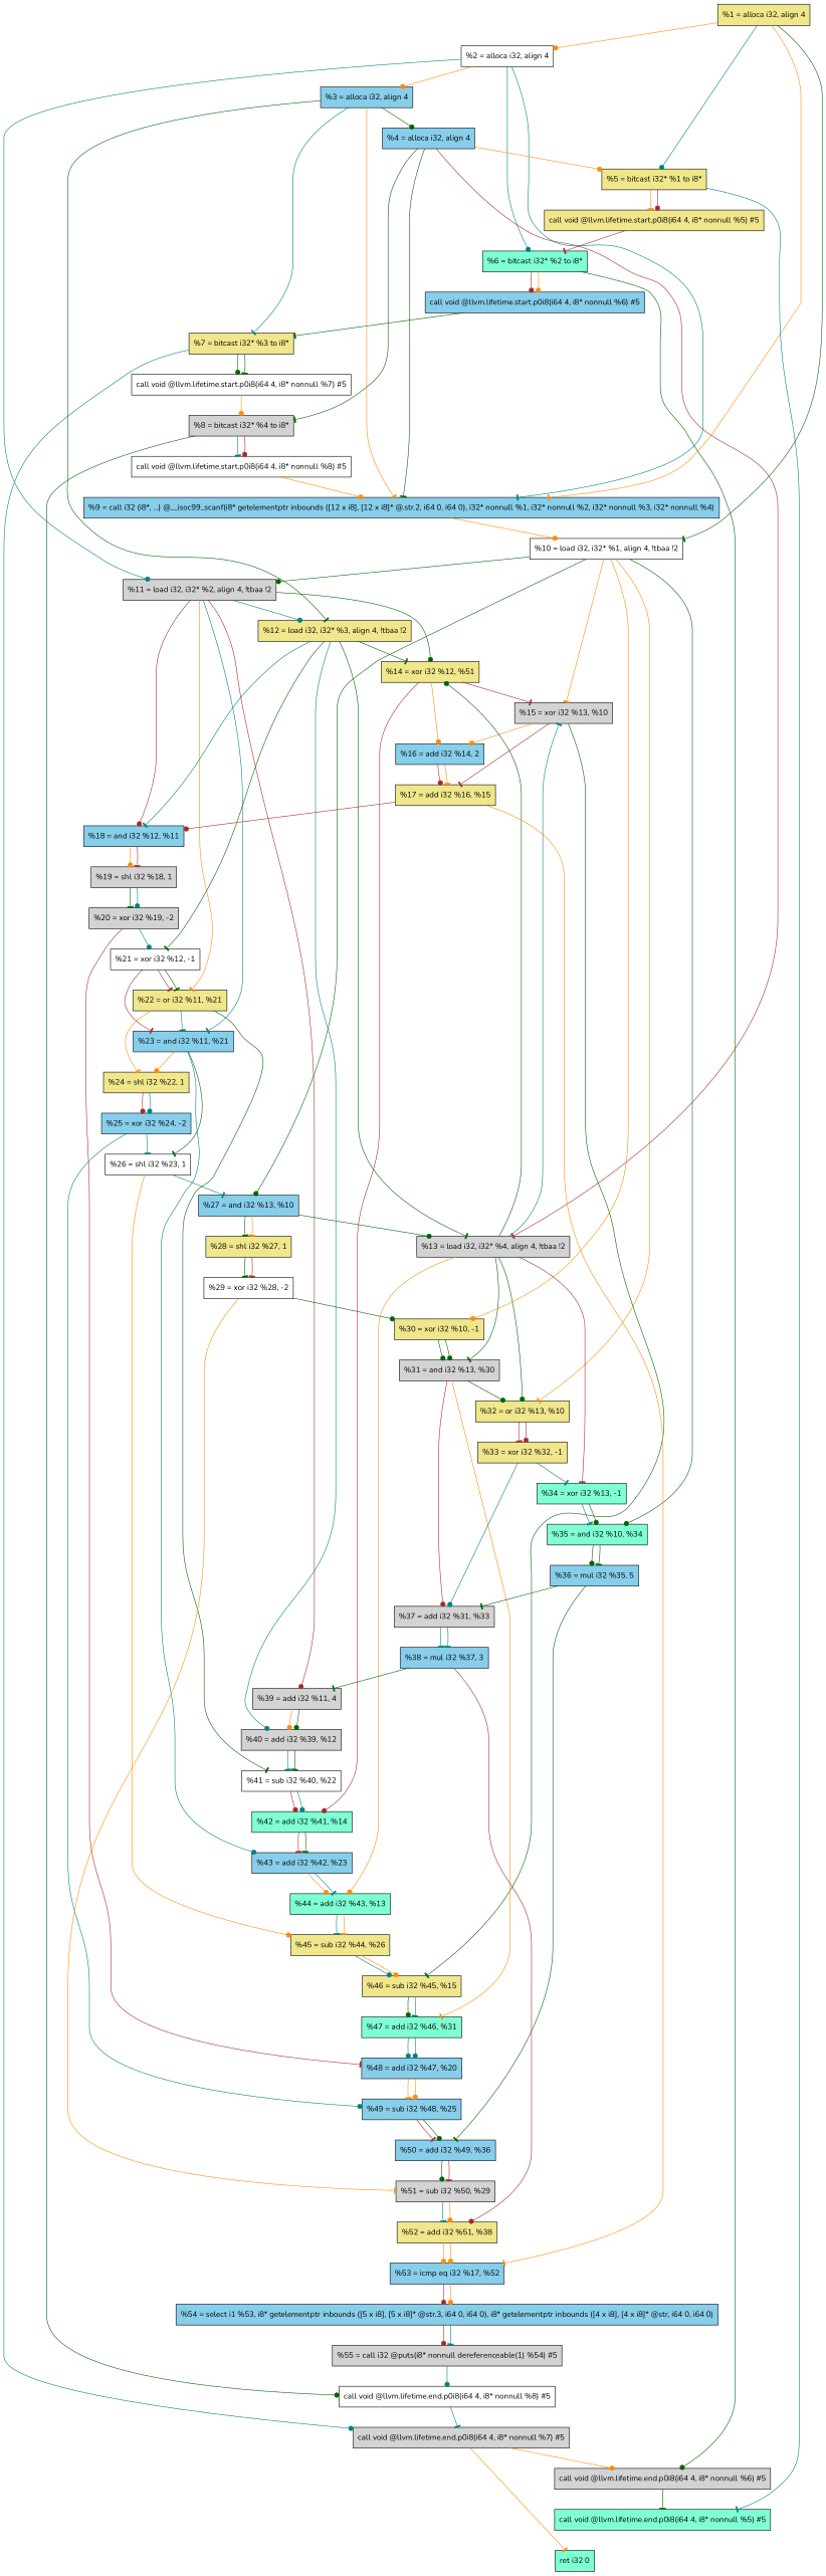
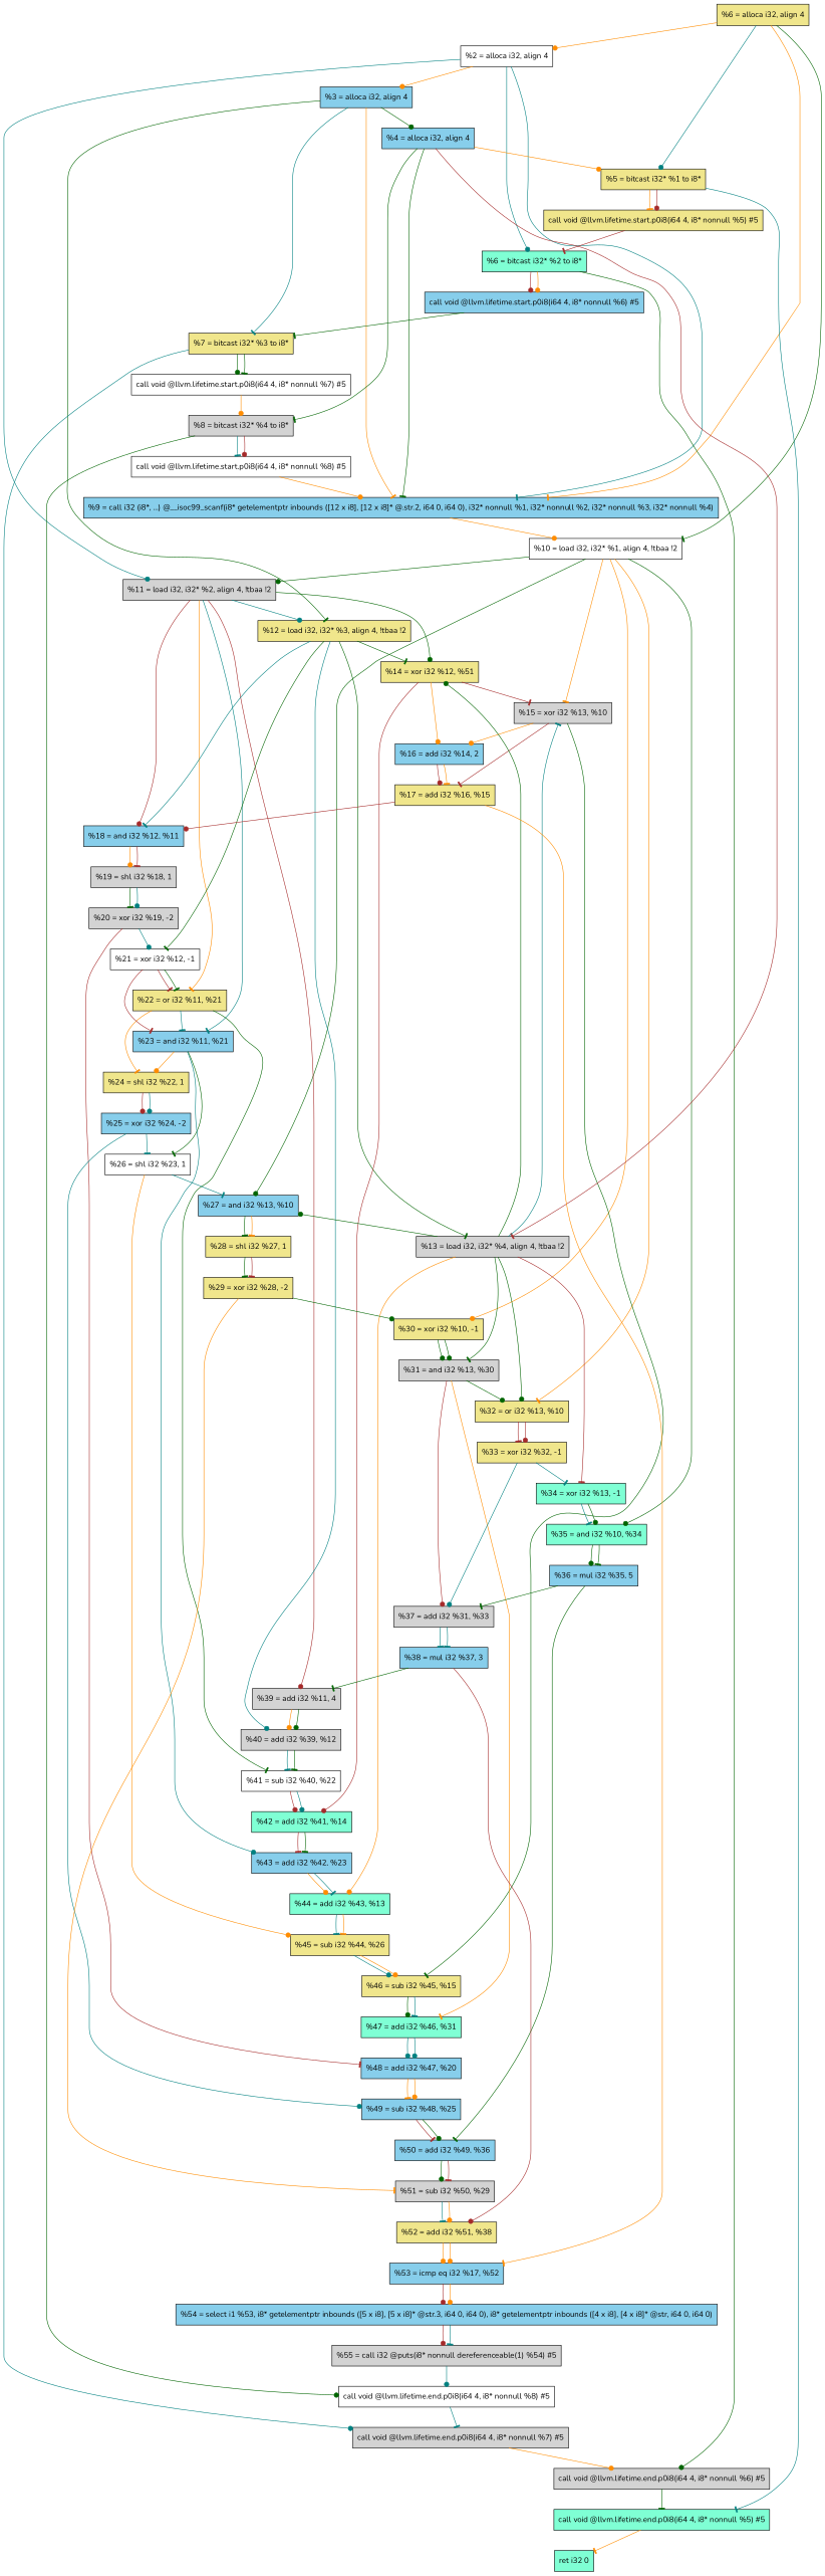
  digraph {
    fontname=Nunito
    node [fillcolor=khaki fontname=Nunito shape=record style=filled]
    edge [arrowhead=dot color=darkgreen fontname=Nunito]
-   n1 [label="  %1 = alloca i32, align 4"]
+   n1 [label="%6 = alloca i32, align 4"]
    n2 [fillcolor=white label="  %2 = alloca i32, align 4"]
    n3 [label="  %5 = bitcast i32* %1 to i8*"]
    n4 [fillcolor=skyblue label="  %9 = call i32 (i8*, ...) @__isoc99_scanf(i8* getelementptr inbounds ([12 x i8], [12 x i8]* @.str.2, i64 0, i64 0), i32* nonnull %1, i32* nonnull %2, i32* nonnull %3, i32* nonnull %4)"]
    n5 [fillcolor=white label="  %10 = load i32, i32* %1, align 4, !tbaa !2"]
    n6 [fillcolor=skyblue label="  %3 = alloca i32, align 4"]
    n7 [fillcolor=aquamarine label="  %6 = bitcast i32* %2 to i8*"]
    n8 [fillcolor=lightgrey label="  %11 = load i32, i32* %2, align 4, !tbaa !2"]
    n9 [label="  call void @llvm.lifetime.start.p0i8(i64 4, i8* nonnull %5) #5"]
    n10 [fillcolor=aquamarine label="  call void @llvm.lifetime.end.p0i8(i64 4, i8* nonnull %5) #5"]
    n11 [fillcolor=lightgrey label="  %15 = xor i32 %13, %10"]
    n12 [fillcolor=skyblue label="  %27 = and i32 %13, %10"]
    n13 [label="  %30 = xor i32 %10, -1"]
    n14 [label="  %32 = or i32 %13, %10"]
    n15 [fillcolor=aquamarine label="  %35 = and i32 %10, %34"]
    n16 [fillcolor=skyblue label="  %4 = alloca i32, align 4"]
    n17 [label="  %7 = bitcast i32* %3 to i8*"]
    n18 [label="  %12 = load i32, i32* %3, align 4, !tbaa !2"]
    n19 [fillcolor=skyblue label="  call void @llvm.lifetime.start.p0i8(i64 4, i8* nonnull %6) #5"]
    n20 [fillcolor=lightgrey label="  call void @llvm.lifetime.end.p0i8(i64 4, i8* nonnull %6) #5"]
    n21 [label="%14 = xor i32 %12, %51"]
    n22 [fillcolor=skyblue label="  %18 = and i32 %12, %11"]
    n23 [label="  %22 = or i32 %11, %21"]
    n24 [fillcolor=skyblue label="  %23 = and i32 %11, %21"]
    n25 [fillcolor=lightgrey label="  %39 = add i32 %11, 4"]
    n26 [fillcolor=lightgrey label="  %8 = bitcast i32* %4 to i8*"]
    n27 [fillcolor=lightgrey label="  %13 = load i32, i32* %4, align 4, !tbaa !2"]
    n28 [fillcolor=white label="  call void @llvm.lifetime.start.p0i8(i64 4, i8* nonnull %7) #5"]
    n29 [fillcolor=lightgrey label="  call void @llvm.lifetime.end.p0i8(i64 4, i8* nonnull %7) #5"]
    n30 [fillcolor=white label="  %21 = xor i32 %12, -1"]
    n31 [fillcolor=lightgrey label="  %40 = add i32 %39, %12"]
    n32 [fillcolor=white label="  call void @llvm.lifetime.start.p0i8(i64 4, i8* nonnull %8) #5"]
    n33 [fillcolor=white label="  call void @llvm.lifetime.end.p0i8(i64 4, i8* nonnull %8) #5"]
    n34 [fillcolor=lightgrey label="  %31 = and i32 %13, %30"]
    n35 [fillcolor=aquamarine label="  %34 = xor i32 %13, -1"]
    n36 [fillcolor=aquamarine label="  %44 = add i32 %43, %13"]
    n37 [fillcolor=aquamarine label="  ret i32 0"]
    n38 [fillcolor=skyblue label="  %16 = add i32 %14, 2"]
    n39 [label="  %17 = add i32 %16, %15"]
    n40 [label="  %46 = sub i32 %45, %15"]
    n41 [label="  %28 = shl i32 %27, 1"]
    n42 [label="  %33 = xor i32 %32, -1"]
    n43 [fillcolor=skyblue label="  %36 = mul i32 %35, 5"]
    n44 [fillcolor=aquamarine label="  %42 = add i32 %41, %14"]
    n45 [fillcolor=lightgrey label="  %19 = shl i32 %18, 1"]
    n46 [label="  %24 = shl i32 %22, 1"]
    n47 [fillcolor=white label="  %41 = sub i32 %40, %22"]
    n48 [fillcolor=white label="  %26 = shl i32 %23, 1"]
    n49 [fillcolor=skyblue label="  %43 = add i32 %42, %23"]
    n50 [fillcolor=lightgrey label="  %37 = add i32 %31, %33"]
    n51 [fillcolor=aquamarine label="  %47 = add i32 %46, %31"]
    n52 [label="  %45 = sub i32 %44, %26"]
    n53 [fillcolor=skyblue label="  %53 = icmp eq i32 %17, %52"]
    n54 [fillcolor=skyblue label="  %54 = select i1 %53, i8* getelementptr inbounds ([5 x i8], [5 x i8]* @str.3, i64 0, i64 0), i8* getelementptr inbounds ([4 x i8], [4 x i8]* @str, i64 0, i64 0)"]
    n55 [fillcolor=lightgrey label="  %20 = xor i32 %19, -2"]
    n56 [fillcolor=skyblue label="  %48 = add i32 %47, %20"]
    n57 [fillcolor=skyblue label="  %49 = sub i32 %48, %25"]
    n58 [fillcolor=skyblue label="  %25 = xor i32 %24, -2"]
    n59 [fillcolor=skyblue label="  %50 = add i32 %49, %36"]
-   n60 [fillcolor=white label="  %29 = xor i32 %28, -2"]
+   n60 [label="  %29 = xor i32 %28, -2"]
    n61 [fillcolor=lightgrey label="  %51 = sub i32 %50, %29"]
    n62 [label="  %52 = add i32 %51, %38"]
    n63 [fillcolor=skyblue label="  %38 = mul i32 %37, 3"]
    n64 [fillcolor=lightgrey label="  %55 = call i32 @puts(i8* nonnull dereferenceable(1) %54) #5"]
    n1 -> n2 [color=darkorange]
    n1 -> n3 [color=teal]
    n1 -> n4 [arrowhead=tee color=darkorange]
    n1 -> n5 [arrowhead=tee]
    n2 -> n4 [arrowhead=tee color=teal]
    n2 -> n6 [color=darkorange]
    n2 -> n7 [color=teal]
    n2 -> n8 [color=teal]
    n3 -> n9 [arrowhead=tee color=darkorange]
    n3 -> n9 [color=brown]
    n3 -> n10 [arrowhead=tee color=teal]
    n4 -> n5 [color=darkorange]
    n5 -> n8
    n5 -> n11 [arrowhead=tee color=darkorange]
    n5 -> n12
    n5 -> n13 [color=darkorange]
    n5 -> n14 [arrowhead=tee color=darkorange]
    n5 -> n15
    n6 -> n4 [arrowhead=tee color=darkorange]
    n6 -> n16
    n6 -> n17 [arrowhead=tee color=teal]
    n6 -> n18 [arrowhead=tee]
    n7 -> n19 [color=brown]
    n7 -> n19 [color=darkorange]
    n7 -> n20
    n8 -> n18 [color=teal]
    n8 -> n21
    n8 -> n22 [color=brown]
    n8 -> n23 [arrowhead=tee color=darkorange]
    n8 -> n24 [arrowhead=tee color=teal]
    n8 -> n25 [color=brown]
    n9 -> n7 [arrowhead=tee color=brown]
-   n29 -> n37 [arrowhead=tee color=darkorange]
+   n10 -> n37 [arrowhead=tee color=darkorange]
    n11 -> n38 [color=darkorange]
    n11 -> n39 [arrowhead=tee color=brown]
    n11 -> n40 [arrowhead=tee]
    n12 -> n41 [arrowhead=tee]
    n12 -> n41 [arrowhead=tee color=darkorange]
    n13 -> n34
    n13 -> n34
    n14 -> n42 [arrowhead=tee color=brown]
    n14 -> n42 [color=brown]
    n15 -> n43
    n15 -> n43 [arrowhead=tee]
    n16 -> n3 [color=darkorange]
    n16 -> n4 [arrowhead=tee]
    n16 -> n26 [arrowhead=tee]
    n16 -> n27 [arrowhead=tee color=brown]
    n17 -> n28
    n17 -> n28 [arrowhead=tee]
    n17 -> n29 [color=teal]
    n18 -> n21 [arrowhead=tee]
    n18 -> n22 [arrowhead=tee color=teal]
    n18 -> n27 [arrowhead=tee]
    n18 -> n30 [arrowhead=tee]
    n18 -> n31 [color=teal]
    n19 -> n17 [arrowhead=tee]
    n20 -> n10 [arrowhead=tee]
    n21 -> n11 [arrowhead=tee color=brown]
    n21 -> n38 [color=darkorange]
    n21 -> n44 [color=brown]
    n22 -> n45 [color=darkorange]
    n22 -> n45 [arrowhead=tee color=brown]
    n23 -> n24 [arrowhead=tee color=teal]
    n23 -> n46 [arrowhead=tee color=darkorange]
    n23 -> n47 [arrowhead=tee]
    n24 -> n46 [color=darkorange]
    n24 -> n48 [arrowhead=tee]
    n24 -> n49 [color=teal]
    n25 -> n31 [color=darkorange]
    n25 -> n31
    n26 -> n32 [arrowhead=tee color=teal]
    n26 -> n32 [color=brown]
    n26 -> n33
    n27 -> n11 [arrowhead=tee color=teal]
-   n12 -> n27
+   n27 -> n12
    n27 -> n14
    n27 -> n21
    n27 -> n34 [arrowhead=tee]
    n27 -> n35 [arrowhead=tee color=brown]
    n27 -> n36 [color=darkorange]
    n28 -> n26 [color=darkorange]
    n29 -> n20 [color=darkorange]
    n30 -> n23 [arrowhead=tee color=brown]
    n30 -> n23 [arrowhead=tee]
    n30 -> n24 [arrowhead=tee color=brown]
    n31 -> n47 [arrowhead=tee color=teal]
    n31 -> n47 [arrowhead=tee]
    n32 -> n4 [color=darkorange]
    n33 -> n29 [arrowhead=tee color=teal]
    n34 -> n14
    n34 -> n50 [color=brown]
    n34 -> n51 [arrowhead=tee color=darkorange]
    n35 -> n15 [arrowhead=tee color=teal]
    n35 -> n15
    n36 -> n52 [arrowhead=tee color=teal]
    n36 -> n52 [arrowhead=tee color=darkorange]
    n38 -> n39 [color=brown]
    n38 -> n39 [arrowhead=tee color=darkorange]
    n39 -> n22 [color=brown]
    n39 -> n53 [arrowhead=tee color=darkorange]
    n40 -> n51
    n40 -> n51 [arrowhead=tee color=teal]
    n41 -> n60 [arrowhead=tee]
    n41 -> n60 [arrowhead=tee color=brown]
    n42 -> n35 [arrowhead=tee color=teal]
    n42 -> n50 [color=teal]
    n43 -> n50 [arrowhead=tee]
    n43 -> n59 [arrowhead=tee]
    n44 -> n49 [arrowhead=tee color=brown]
    n44 -> n49 [arrowhead=tee]
    n45 -> n55 [arrowhead=tee]
    n45 -> n55 [color=teal]
    n46 -> n58 [color=brown]
    n46 -> n58 [color=teal]
    n47 -> n44 [color=brown]
    n47 -> n44 [color=teal]
    n48 -> n12 [arrowhead=tee color=teal]
    n48 -> n52 [color=darkorange]
    n49 -> n36 [color=darkorange]
    n49 -> n36 [arrowhead=tee color=teal]
    n50 -> n63 [arrowhead=tee color=teal]
    n50 -> n63 [arrowhead=tee color=teal]
    n51 -> n56 [color=teal]
    n51 -> n56 [color=teal]
    n52 -> n40 [color=teal]
    n52 -> n40 [color=darkorange]
    n53 -> n54 [color=brown]
    n53 -> n54 [color=darkorange]
    n54 -> n64 [color=brown]
    n54 -> n64 [arrowhead=tee color=teal]
    n55 -> n30 [color=teal]
    n55 -> n56 [arrowhead=tee color=brown]
    n56 -> n57 [arrowhead=tee color=darkorange]
    n56 -> n57 [color=darkorange]
    n57 -> n59 [arrowhead=tee color=brown]
    n57 -> n59
    n58 -> n48 [arrowhead=tee color=teal]
    n58 -> n57 [color=teal]
    n59 -> n61
    n59 -> n61 [arrowhead=tee color=brown]
    n60 -> n13
    n60 -> n61 [arrowhead=tee color=darkorange]
    n61 -> n62 [arrowhead=tee color=teal]
    n61 -> n62 [color=darkorange]
    n62 -> n53 [color=darkorange]
    n62 -> n53 [color=darkorange]
    n63 -> n25 [arrowhead=tee]
    n63 -> n62 [color=brown]
    n64 -> n33 [color=teal]
  }
